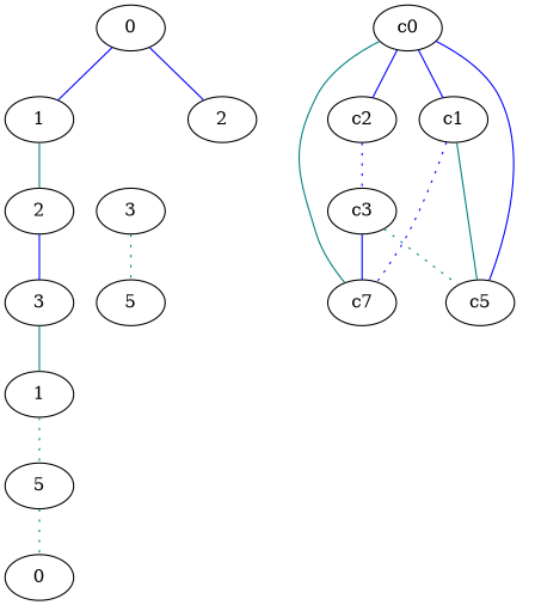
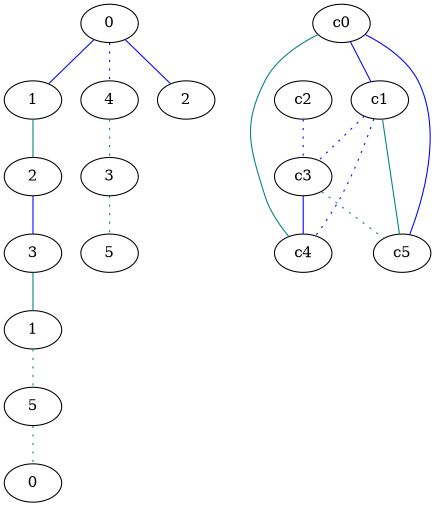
  graph {
    edge [color=blue style=solid]
    n1 [label=0]
    n2 [label=1]
+   n3 [label=4]
    n4 [label=2]
    n5 [label=2]
    n6 [label=3]
    n7 [label=3]
    n8 [label=1]
    n9 [label=5]
    n10 [label=0]
    n11 [label=5]
    c0
    c1
    c2
-   c4 [label=c7]
+   c4
    c5
    c3
    n1 -- n2
+   n1 -- n3 [style=dotted]
    n1 -- n4
    n2 -- n5 [color=teal]
+   n3 -- n6 [color=teal style=dotted]
    n5 -- n7
    n6 -- n11 [color=teal style=dotted]
    n7 -- n8 [color=teal]
    n8 -- n9 [color=teal style=dotted]
    n9 -- n10 [color=teal style=dotted]
    c0 -- c1
-   c0 -- c2
    c0 -- c4 [color=teal]
    c0 -- c5
    c1 -- c4 [style=dotted]
    c1 -- c5 [color=teal]
+   c1 -- c3 [style=dotted]
    c2 -- c3 [style=dotted]
    c3 -- c4
    c3 -- c5 [color=teal style=dotted]
  }
